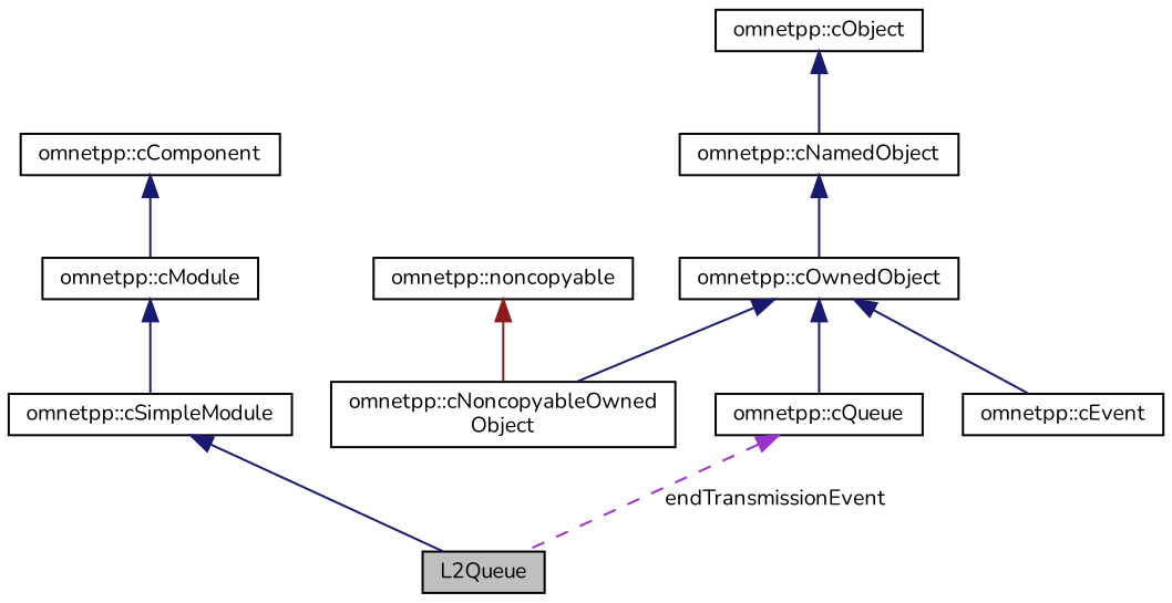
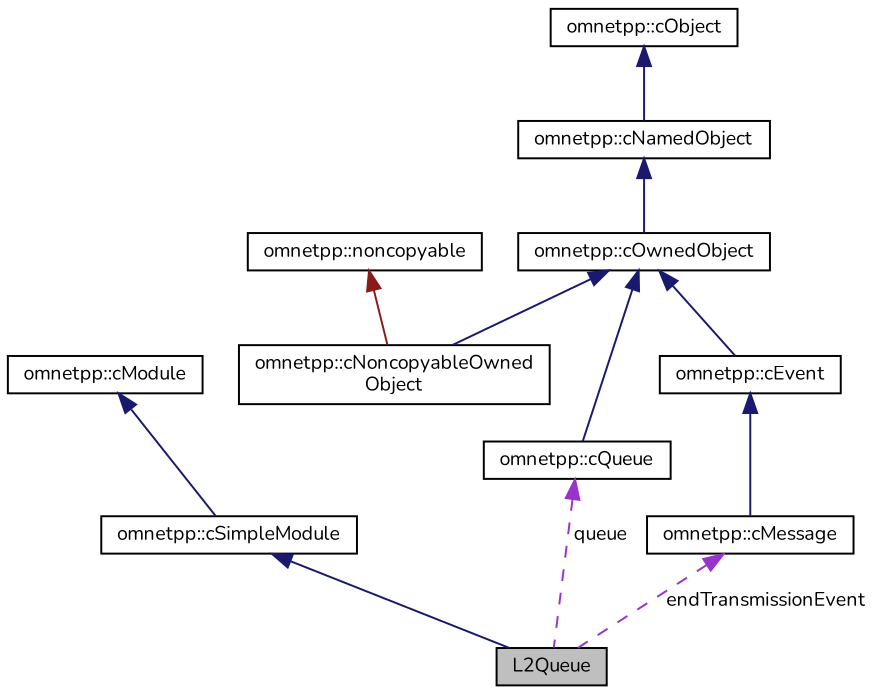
  digraph {
    fontname=Nunito
    node [color=black fillcolor=white fontname=Nunito fontsize=10 shape=record style=filled]
    edge [color=midnightblue dir=back fontname=Nunito fontsize=10 labelfontname=Helvetica labelfontsize=10 style=solid]
    n1 [fillcolor=grey75 fontcolor=black height=0.2 label=L2Queue width=0.4]
    n2 [height=0.2 label="omnetpp::cSimpleModule" width=0.4]
    n3 [height=0.2 label="omnetpp::cModule" width=0.4]
-   n4 [height=0.2 label="omnetpp::cComponent" width=0.4]
    n5 [height=0.2 label="omnetpp::cNoncopyableOwned\lObject" width=0.4]
    n6 [height=0.2 label="omnetpp::cOwnedObject" width=0.4]
    n7 [height=0.2 label="omnetpp::cQueue" width=0.4]
    n8 [height=0.2 label="omnetpp::cEvent" width=0.4]
+   n9 [height=0.2 label="omnetpp::cMessage" width=0.4]
    n10 [height=0.2 label="omnetpp::cNamedObject" width=0.4]
    n11 [height=0.2 label="omnetpp::cObject" width=0.4]
    n12 [height=0.2 label="omnetpp::noncopyable" width=0.4]
    n2 -> n1
    n3 -> n2
-   n4 -> n3
    n6 -> n5
    n6 -> n7
    n6 -> n8
-   n7 -> n1 [color=darkorchid3 label=" endTransmissionEvent" style=dashed]
+   n7 -> n1 [color=darkorchid3 label=" queue" style=dashed]
+   n8 -> n9
+   n9 -> n1 [color=darkorchid3 label=" endTransmissionEvent" style=dashed]
    n10 -> n6
    n11 -> n10
    n12 -> n5 [color=firebrick4]
  }
